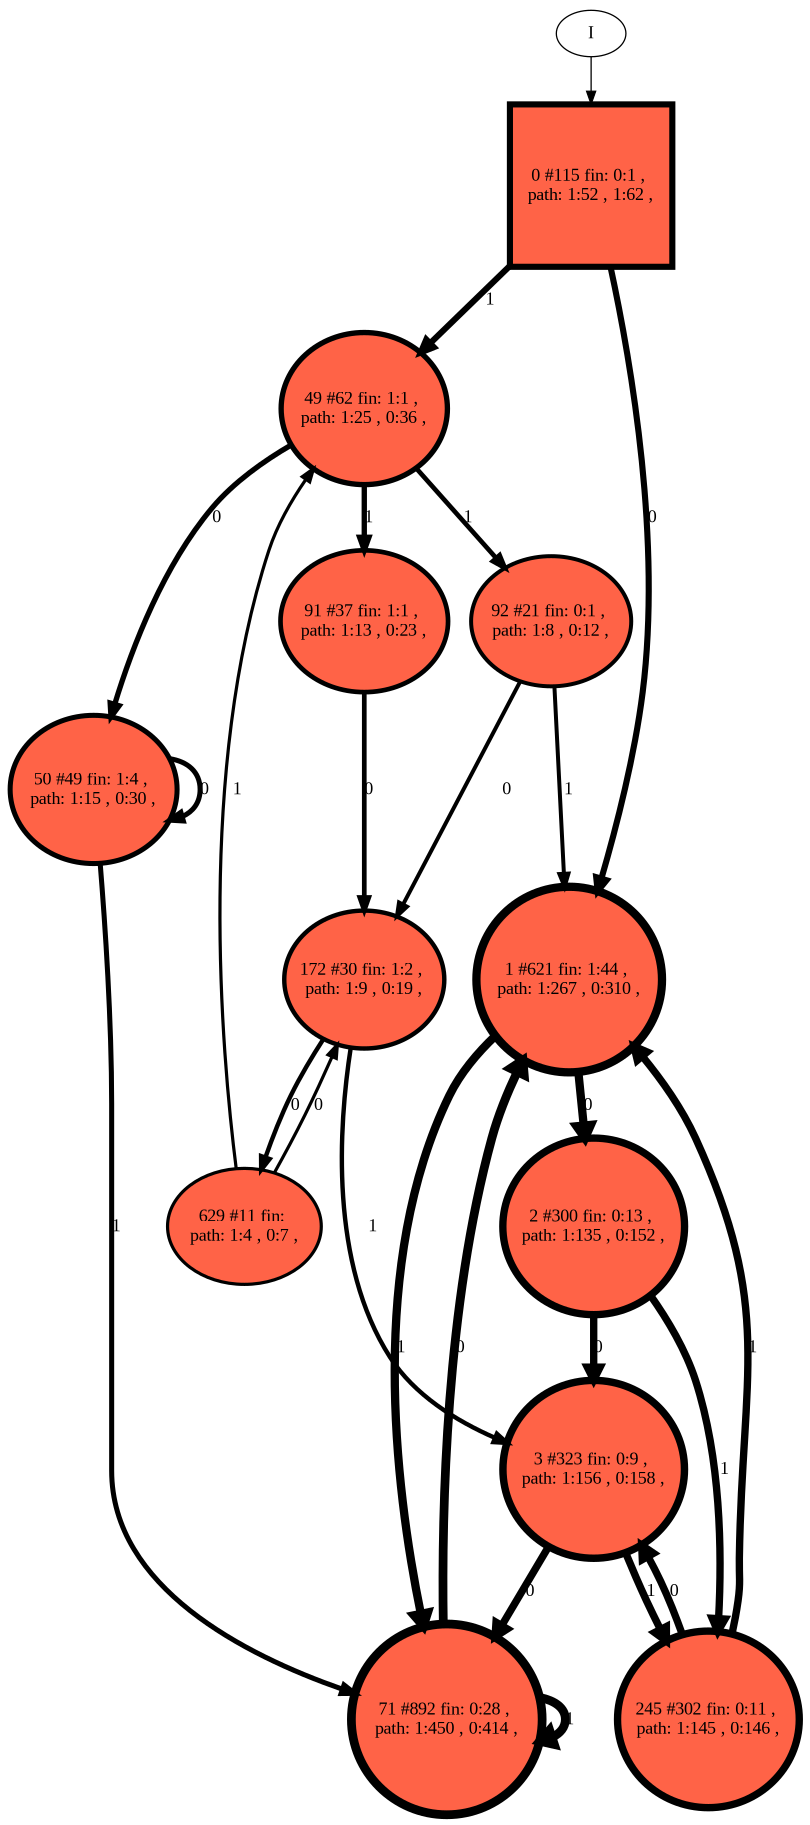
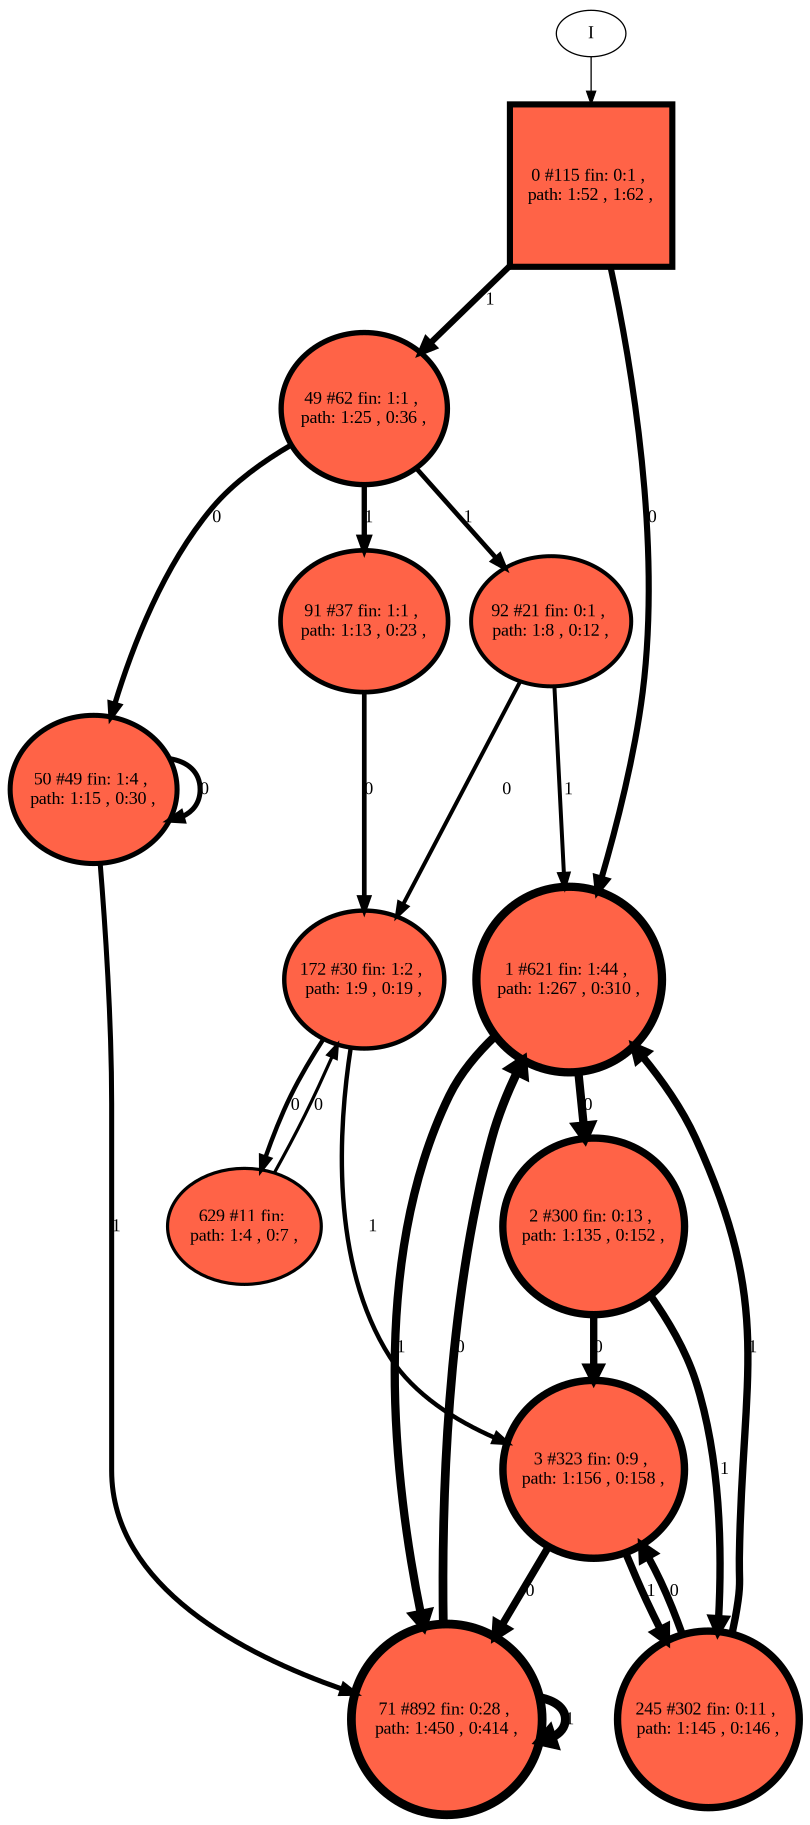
  digraph {
    fontname="Liberation Serif"
    node [fillcolor=tomato fontname="Liberation Serif" style=filled]
    edge [fontname="Liberation Serif" penwidth=4.75359]
    n1 [height=1.74982 label="0 #115 fin: 0:1 , \n path: 1:52 , 1:62 , " penwidth=4.75359 shape=box width=1.74982]
    n2 [height=2.00592 label="1 #621 fin: 1:44 , \n path: 1:267 , 0:310 , " penwidth=6.43294 width=2.00592]
    n3 [height=1.63766 label="49 #62 fin: 1:1 , \n path: 1:25 , 0:36 , " penwidth=4.14313 width=1.63766]
    n4 [height=1.90317 label="2 #300 fin: 0:13 , \n path: 1:135 , 0:152 , " penwidth=5.70711 width=1.90317]
    n5 [height=2.05343 label="71 #892 fin: 0:28 , \n path: 1:450 , 0:414 , " penwidth=6.79459 width=2.05343]
    n6 [height=1.59169 label="50 #49 fin: 1:4 , \n path: 1:15 , 0:30 , " penwidth=3.91202 width=1.59169]
    n7 [height=1.53419 label="91 #37 fin: 1:1 , \n path: 1:13 , 0:23 , " penwidth=3.63759 width=1.53419]
    n8 [height=1.4088 label="92 #21 fin: 0:1 , \n path: 1:8 , 0:12 , " penwidth=3.09104 width=1.4088]
    I [fillcolor="" style=""]
    n10 [height=1.91409 label="3 #323 fin: 0:9 , \n path: 1:156 , 0:158 , " penwidth=5.78074 width=1.91409]
    n11 [height=1.90416 label="245 #302 fin: 0:11 , \n path: 1:145 , 0:146 , " penwidth=5.71373 width=1.90416]
    n12 [height=1.4893 label="172 #30 fin: 1:2 , \n path: 1:9 , 0:19 , " penwidth=3.43399 width=1.4893]
    n13 [height=1.24844 label="629 #11 fin: \n path: 1:4 , 0:7 , " penwidth=2.48491 width=1.24844]
    n1 -> n2 [label="0 "]
    n1 -> n3 [label="1 "]
    n2 -> n4 [label="0 " penwidth=6.43294]
    n2 -> n5 [label="1 " penwidth=6.43294]
    n3 -> n6 [label="0 " penwidth=4.14313]
    n3 -> n7 [label="1 " penwidth=4.14313]
    n3 -> n8 [label="1 " penwidth=3.63759]
    n4 -> n10 [label="0 " penwidth=5.70711]
    n4 -> n11 [label="1 " penwidth=5.70711]
    n5 -> n2 [label="0 " penwidth=6.79459]
    n5 -> n5 [label="1 " penwidth=6.79459]
    n6 -> n5 [label="1 " penwidth=3.91202]
    n6 -> n6 [label="0 " penwidth=3.91202]
    n7 -> n12 [label="0 " penwidth=3.63759]
    n8 -> n2 [label="1 " penwidth=3.09104]
    n8 -> n12 [label="0 " penwidth=3.09104]
    I -> n1 [penwidth=""]
    n10 -> n5 [label="0 " penwidth=5.78074]
    n10 -> n11 [label="1 " penwidth=5.78074]
    n11 -> n2 [label="1 " penwidth=5.71373]
    n11 -> n10 [label="0 " penwidth=5.71373]
    n12 -> n10 [label="1 " penwidth=3.43399]
    n12 -> n13 [label="0 " penwidth=3.43399]
-   n13 -> n3 [label="1 " penwidth=2.48491]
    n13 -> n12 [label="0 " penwidth=2.48491]
  }
